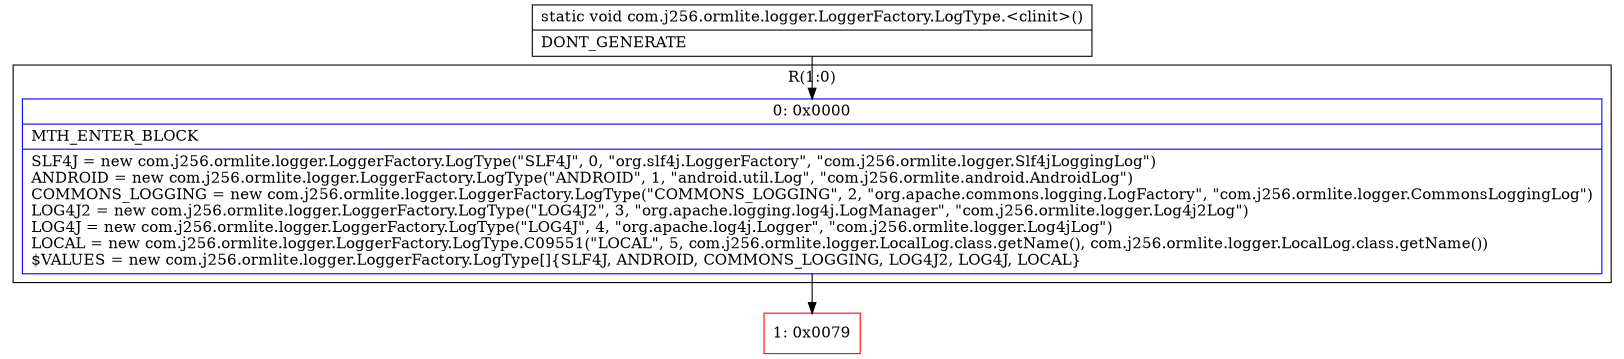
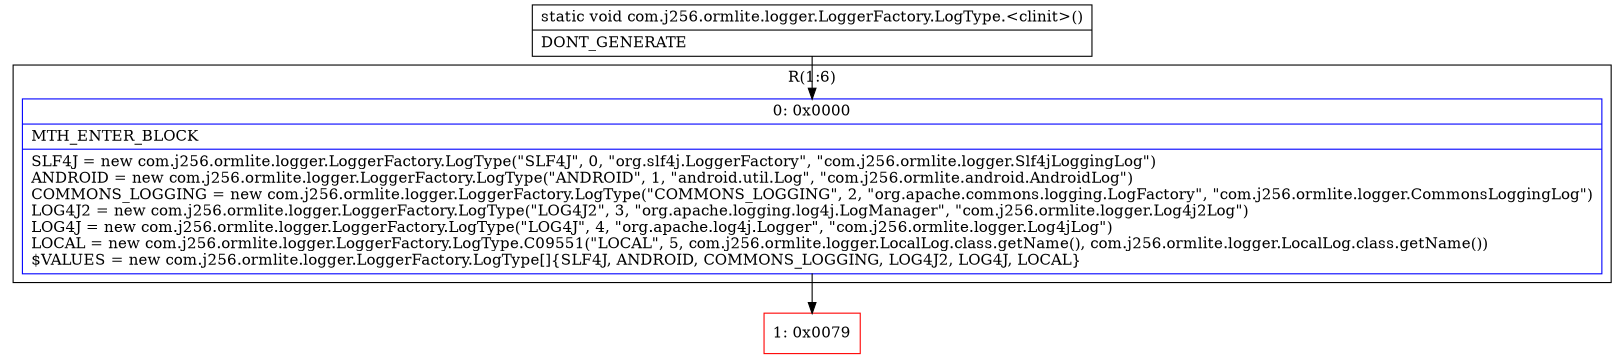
  digraph {
    node [shape=record]
    n1 [color=blue label="{0\:\ 0x0000|MTH_ENTER_BLOCK\l|SLF4J = new com.j256.ormlite.logger.LoggerFactory.LogType(\"SLF4J\", 0, \"org.slf4j.LoggerFactory\", \"com.j256.ormlite.logger.Slf4jLoggingLog\")\lANDROID = new com.j256.ormlite.logger.LoggerFactory.LogType(\"ANDROID\", 1, \"android.util.Log\", \"com.j256.ormlite.android.AndroidLog\")\lCOMMONS_LOGGING = new com.j256.ormlite.logger.LoggerFactory.LogType(\"COMMONS_LOGGING\", 2, \"org.apache.commons.logging.LogFactory\", \"com.j256.ormlite.logger.CommonsLoggingLog\")\lLOG4J2 = new com.j256.ormlite.logger.LoggerFactory.LogType(\"LOG4J2\", 3, \"org.apache.logging.log4j.LogManager\", \"com.j256.ormlite.logger.Log4j2Log\")\lLOG4J = new com.j256.ormlite.logger.LoggerFactory.LogType(\"LOG4J\", 4, \"org.apache.log4j.Logger\", \"com.j256.ormlite.logger.Log4jLog\")\lLOCAL = new com.j256.ormlite.logger.LoggerFactory.LogType.C09551(\"LOCAL\", 5, com.j256.ormlite.logger.LocalLog.class.getName(), com.j256.ormlite.logger.LocalLog.class.getName())\l$VALUES = new com.j256.ormlite.logger.LoggerFactory.LogType[]\{SLF4J, ANDROID, COMMONS_LOGGING, LOG4J2, LOG4J, LOCAL\}\l}"]
    n2 [color=red label="{1\:\ 0x0079}"]
    n3 [label="{static void com.j256.ormlite.logger.LoggerFactory.LogType.\<clinit\>()  | DONT_GENERATE\l}"]
    subgraph cluster_1 {
-     label="R(1:0)"
+     label="R(1:6)"
      n1
    }
    n1 -> n2
    n3 -> n1
  }
